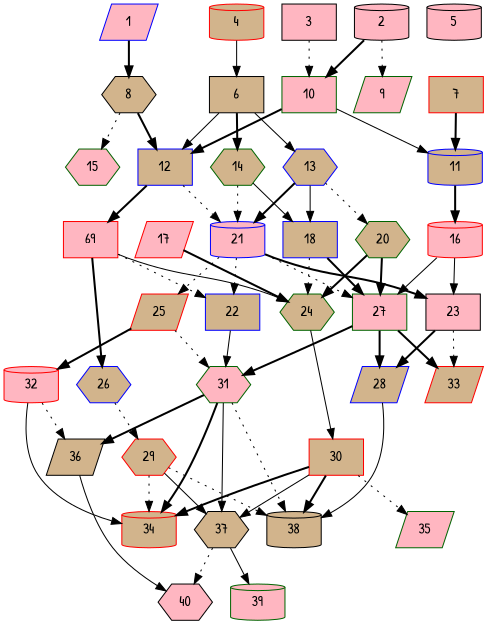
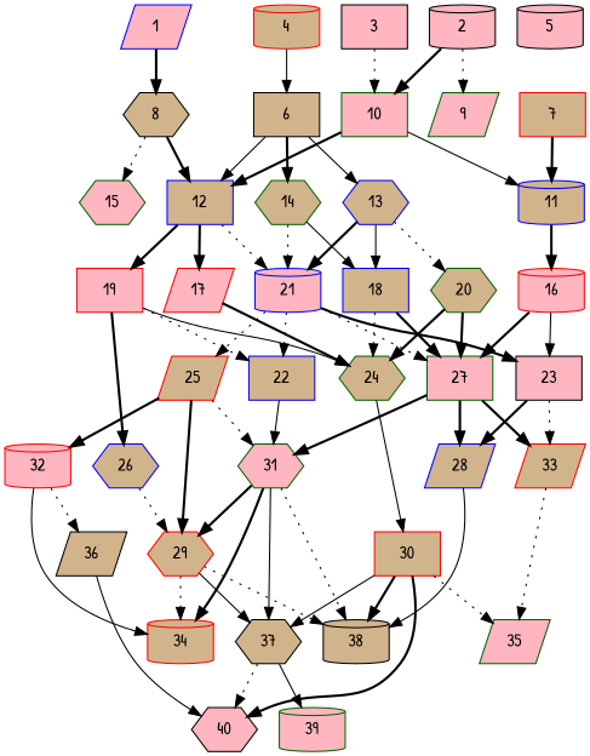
  digraph {
    fontname="Patrick Hand"
    node [alpha=0.13 color=red fillcolor=tan fontname="Patrick Hand" shape=hexagon style=filled]
    edge [fontname="Patrick Hand" style=bold]
    1 [alpha=0.16 color=blue expect_size=25213952 fillcolor=lightpink shape=parallelogram]
    8 [alpha=0.05 color=black expect_size=18956288]
    7 [alpha=0.01 expect_size=18575360 shape=box]
    11 [alpha=0.16 color=blue expect_size=28728320 shape=cylinder]
    12 [alpha=0.18 color=blue expect_size=20438016 shape=box]
    15 [alpha=0.04 color=darkgreen expect_size=10430464 fillcolor=lightpink]
    16 [alpha=0.04 expect_size=9001984 fillcolor=lightpink shape=cylinder]
    17 [alpha=0.12 expect_size=39357440 fillcolor=lightpink shape=parallelogram]
-   19 [expect_size=5496832 fillcolor=lightpink shape=box label=69]
+   19 [expect_size=5496832 fillcolor=lightpink shape=box]
    21 [alpha=0.00 color=blue expect_size=10733568 fillcolor=lightpink shape=cylinder]
    2 [alpha=0.06 color=black expect_size=7424000 fillcolor=lightpink shape=cylinder]
    9 [alpha=0.17 color=darkgreen expect_size=27027456 fillcolor=lightpink shape=parallelogram]
    10 [alpha=0.06 color=darkgreen expect_size=18514944 fillcolor=lightpink shape=box]
    3 [alpha=0.19 color=black expect_size=14336000 fillcolor=lightpink shape=box]
    4 [alpha=0.11 expect_size=36988928 shape=cylinder]
    6 [color=black expect_size=19872768 shape=box]
    13 [alpha=0.00 color=blue expect_size=35086336]
    14 [alpha=0.06 color=darkgreen expect_size=32409600]
    18 [alpha=0.02 color=blue expect_size=41398272 shape=box]
    20 [alpha=0.02 color=darkgreen expect_size=44817408]
    5 [alpha=0.19 color=black expect_size=12591104 fillcolor=lightpink shape=cylinder]
    24 [alpha=0.19 color=darkgreen expect_size=44800000]
    22 [alpha=0.20 color=blue expect_size=49283072 shape=box]
    26 [alpha=0.04 color=blue expect_size=21992448]
    23 [alpha=0.03 color=black expect_size=44555264 fillcolor=lightpink shape=box]
    27 [alpha=0.16 color=darkgreen expect_size=30736384 fillcolor=lightpink shape=box]
    25 [alpha=0.19 expect_size=12841984 shape=parallelogram]
    28 [color=blue expect_size=11924480 shape=parallelogram]
    33 [alpha=0.03 expect_size=50692096 shape=parallelogram]
    31 [color=darkgreen expect_size=50560000 fillcolor=lightpink]
    30 [alpha=0.11 expect_size=45161472 shape=box]
    29 [alpha=0.19 expect_size=15508480]
    32 [alpha=0.02 expect_size=51677184 fillcolor=lightpink shape=cylinder]
    38 [alpha=0.04 color=black expect_size=50409472 shape=cylinder]
    35 [alpha=0.10 color=darkgreen expect_size=7078912 fillcolor=lightpink shape=parallelogram]
    34 [alpha=0.16 expect_size=9515008 shape=cylinder]
    37 [alpha=0.18 color=black expect_size=13544448]
    36 [alpha=0.07 color=black expect_size=50731008 shape=parallelogram]
    40 [color=black expect_size=31738880 fillcolor=lightpink]
    39 [alpha=0.10 color=darkgreen expect_size=33483776 fillcolor=lightpink shape=cylinder]
    1 -> 8
    8 -> 12
    8 -> 15 [style=dotted]
    7 -> 11
    11 -> 16
+   12 -> 17
    12 -> 19
    12 -> 21 [style=dotted]
    16 -> 23 [style=solid]
-   16 -> 27 [style=solid]
+   16 -> 27
    17 -> 24
    19 -> 24 [style=solid]
    19 -> 22 [style=dotted]
    19 -> 26
    21 -> 22 [style=dotted]
    21 -> 23
    21 -> 27 [style=dotted]
    21 -> 25 [style=dotted]
    2 -> 9 [style=dotted]
    2 -> 10
    10 -> 11 [style=solid]
    10 -> 12
    3 -> 10 [style=dotted]
    4 -> 6 [style=solid]
    6 -> 12 [style=solid]
    6 -> 13 [style=solid]
    6 -> 14
    13 -> 21
    13 -> 18 [style=solid]
    13 -> 20 [style=dotted]
    14 -> 21 [style=dotted]
    14 -> 18 [style=solid]
    18 -> 24 [style=dotted]
    18 -> 27
    20 -> 24
    20 -> 27
    24 -> 30 [style=solid]
    22 -> 31 [style=solid]
    26 -> 29 [style=dotted]
    23 -> 28
    23 -> 33 [style=dotted]
    27 -> 28
    27 -> 33
    27 -> 31
    25 -> 31 [style=dotted]
+   25 -> 29
    25 -> 32
    28 -> 38 [style=solid]
+   33 -> 35 [style=dotted]
    31 -> 38 [style=dotted]
    31 -> 34
    31 -> 37 [style=solid]
-   31 -> 36
+   31 -> 29
    30 -> 38
    30 -> 35 [style=dotted]
-   30 -> 34
+   30 -> 40
    30 -> 37 [style=solid]
    29 -> 38 [style=dotted]
    29 -> 34 [style=dotted]
    29 -> 37 [style=solid]
    32 -> 34 [style=solid]
    32 -> 36 [style=dotted]
    37 -> 40 [style=dotted]
    37 -> 39 [style=solid]
    36 -> 40 [style=solid]
  }
